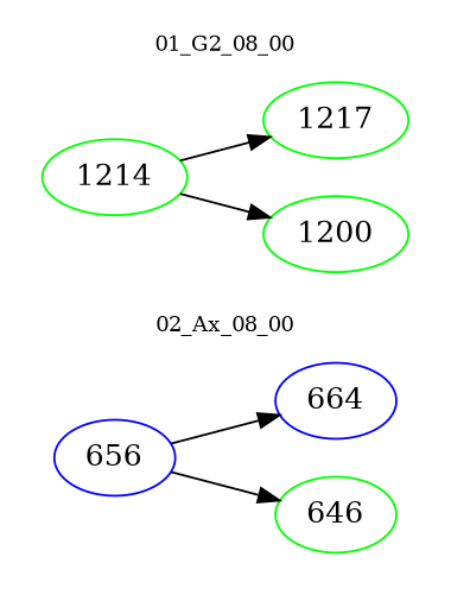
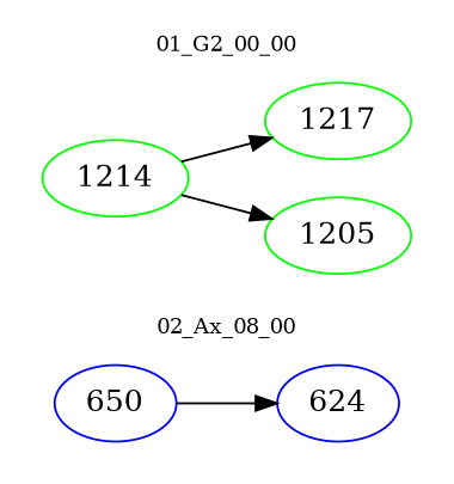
  digraph {
    rankdir=LR
    node [color=green]
    edge [color=black]
-   n1 [color=blue label=656]
-   n2 [label=646]
-   n3 [color=blue label=664]
+   n1 [color=blue label=650]
+   n3 [color=blue label=624]
    n4 [label=1214]
-   n5 [label=1200]
+   n5 [label=1205]
    n6 [label=1217]
    subgraph cluster_1 {
      color=white
      fontsize=10
      label="02_Ax_08_00"
      n1
-     n2
      n3
    }
    subgraph cluster_2 {
      color=white
      fontsize=10
-     label="01_G2_08_00"
+     label="01_G2_00_00"
      n4
      n5
      n6
    }
-   n1 -> n2
    n1 -> n3
    n4 -> n5
    n4 -> n6
  }
